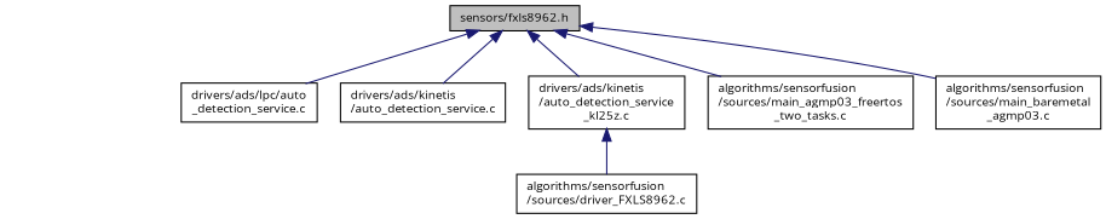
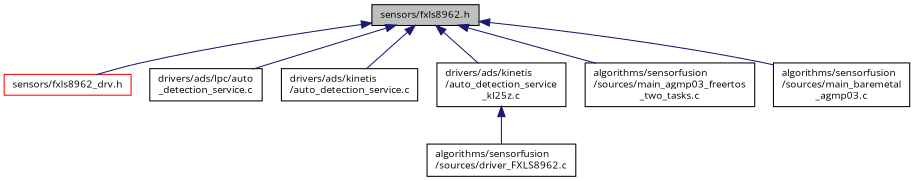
  digraph {
    fontname="Open Sans"
    node [color=black fillcolor=white fontname="Open Sans" fontsize=10 shape=record style=filled]
    edge [color=midnightblue dir=back fontname="Open Sans" fontsize=10 labelfontname=Helvetica labelfontsize=10 style=solid]
    n1 [fillcolor=grey75 fontcolor=black height=0.2 label="sensors/fxls8962.h" width=0.4]
+   n2 [color=red height=0.2 label="sensors/fxls8962_drv.h" width=0.4]
    n3 [height=0.2 label="drivers/ads/lpc/auto\l_detection_service.c" width=0.4]
    n4 [height=0.2 label="drivers/ads/kinetis\l/auto_detection_service.c" width=0.4]
    n5 [height=0.2 label="drivers/ads/kinetis\l/auto_detection_service\l_kl25z.c" width=0.4]
    n6 [height=0.2 label="algorithms/sensorfusion\l/sources/main_agmp03_freertos\l_two_tasks.c" width=0.4]
    n7 [height=0.2 label="algorithms/sensorfusion\l/sources/main_baremetal\l_agmp03.c" width=0.4]
    n8 [height=0.2 label="algorithms/sensorfusion\l/sources/driver_FXLS8962.c" width=0.4]
+   n1 -> n2
    n1 -> n3
    n1 -> n4
    n1 -> n5
    n1 -> n6
    n1 -> n7
    n5 -> n8
  }
